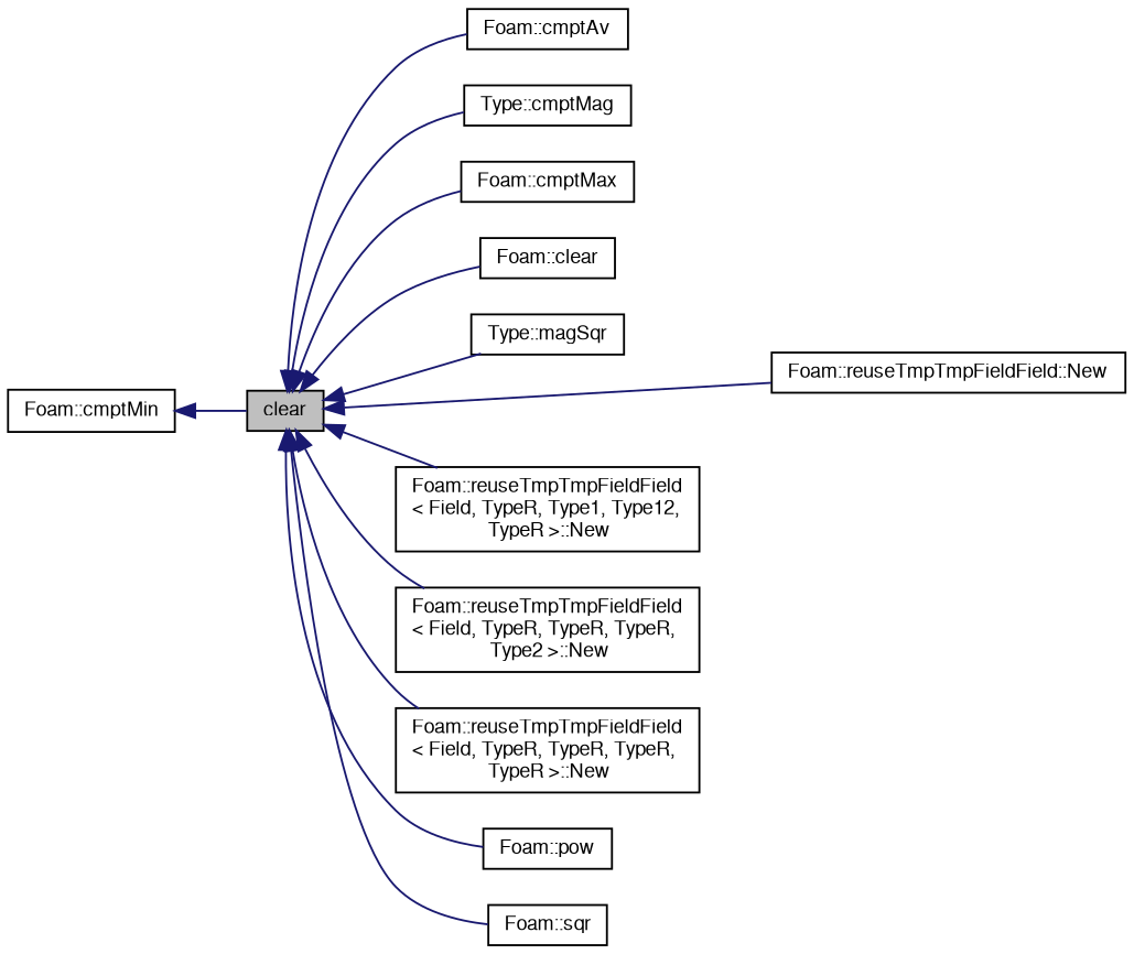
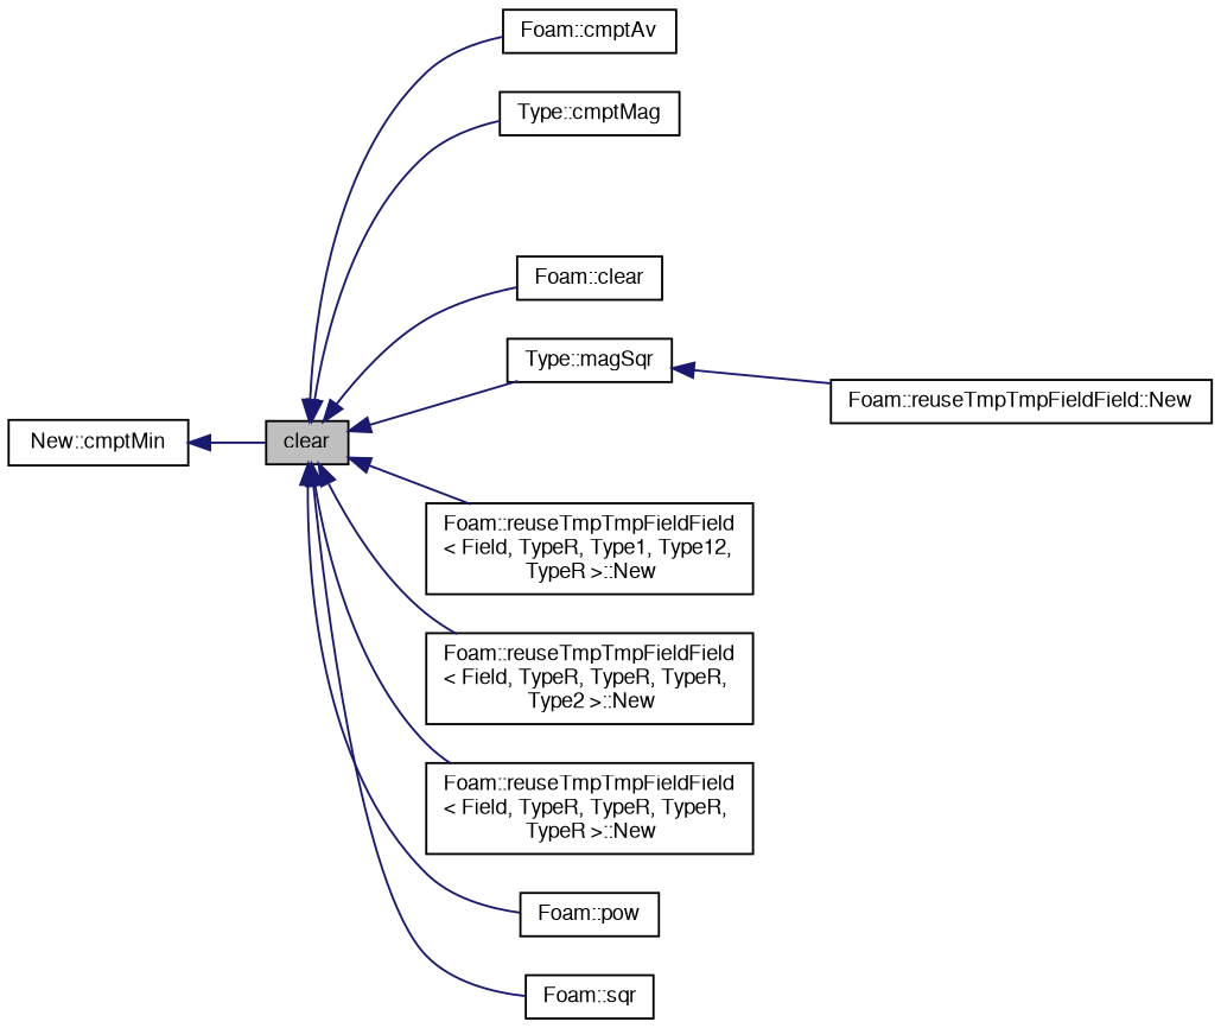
  digraph {
    rankdir=LR
    node [color=black fontname=FreeSans fontsize=10 shape=record]
    edge [color=midnightblue dir=back fontname=FreeSans fontsize=10 labelfontname=FreeSans labelfontsize=10 style=solid]
    n1 [fillcolor=grey75 fontcolor=black height=0.2 label=clear style=filled width=0.4]
    n2 [height=0.2 label="Foam::cmptAv" width=0.4]
    n3 [height=0.2 label="Type::cmptMag" width=0.4]
-   n4 [height=0.2 label="Foam::cmptMax" width=0.4]
    n5 [height=0.2 label="Foam::clear" width=0.4]
    n6 [height=0.2 label="Type::magSqr" width=0.4]
    n7 [height=0.2 label="Foam::reuseTmpTmpFieldField::New" width=0.4]
    n8 [height=0.2 label="Foam::reuseTmpTmpFieldField\l\< Field, TypeR, Type1, Type12,\l TypeR \>::New" width=0.4]
    n9 [height=0.2 label="Foam::reuseTmpTmpFieldField\l\< Field, TypeR, TypeR, TypeR,\l Type2 \>::New" width=0.4]
    n10 [height=0.2 label="Foam::reuseTmpTmpFieldField\l\< Field, TypeR, TypeR, TypeR,\l TypeR \>::New" width=0.4]
    n11 [height=0.2 label="Foam::pow" width=0.4]
    n12 [height=0.2 label="Foam::sqr" width=0.4]
-   n13 [height=0.2 label="Foam::cmptMin" width=0.4]
+   n13 [height=0.2 label="New::cmptMin" width=0.4]
    n1 -> n2
    n1 -> n3
-   n1 -> n4
    n1 -> n5
    n1 -> n6
-   n1 -> n7
+   n6 -> n7
    n1 -> n8
    n1 -> n9
    n1 -> n10
    n1 -> n11
    n1 -> n12
    n13 -> n1
  }
